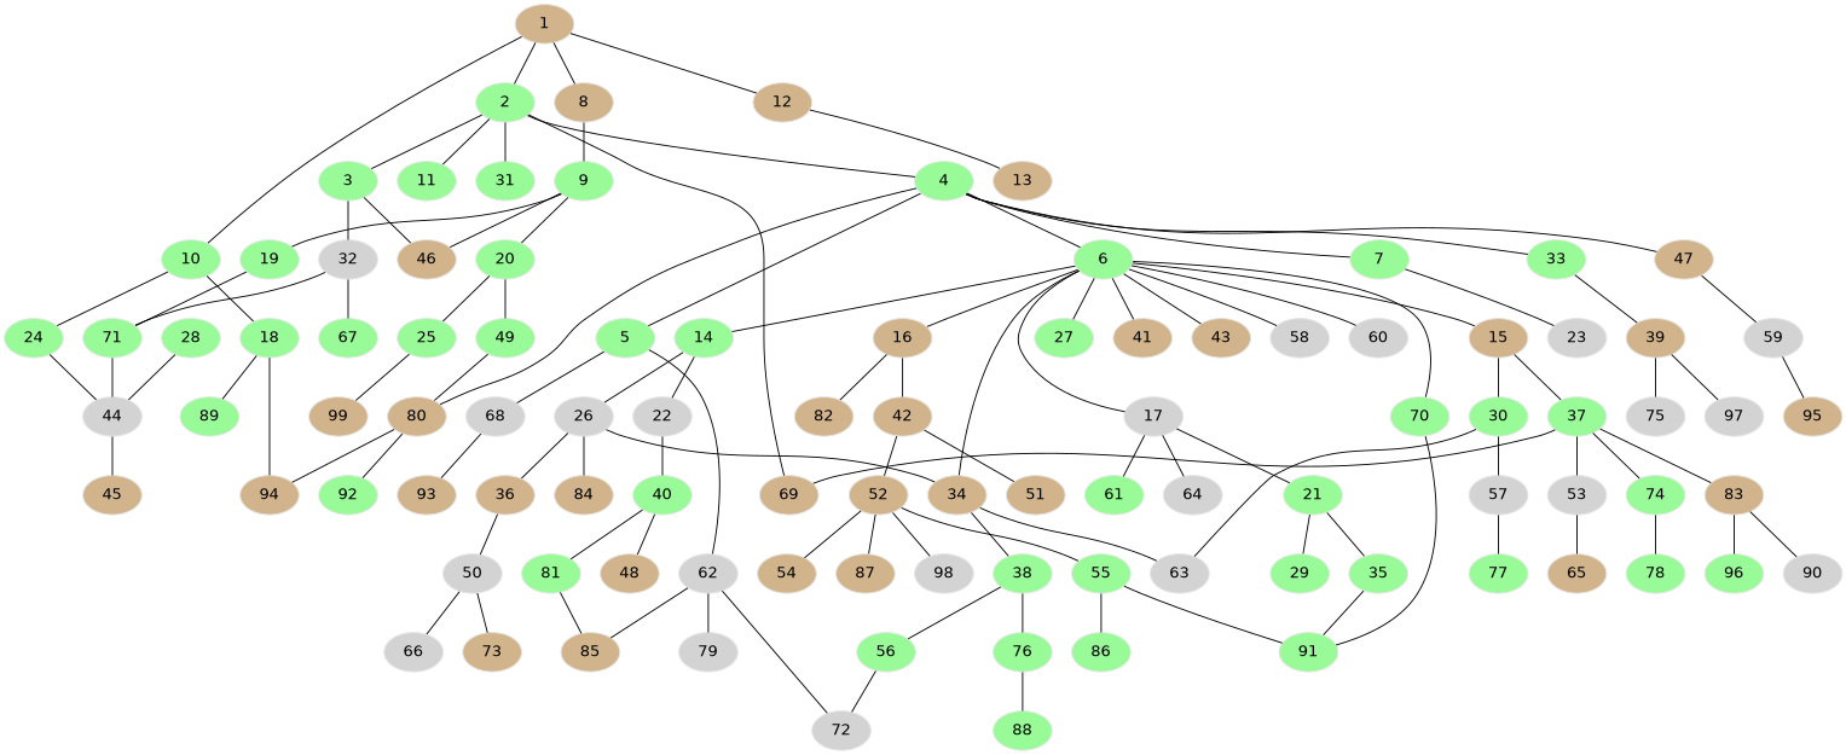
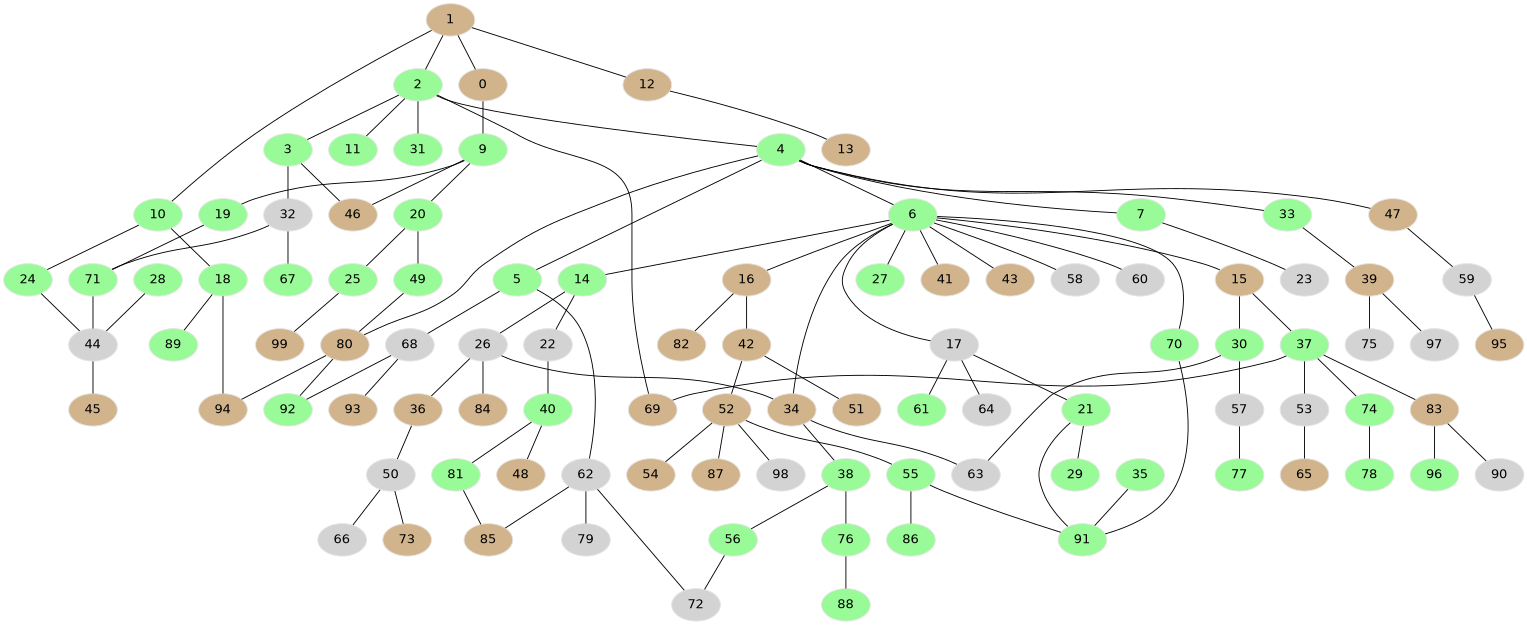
  graph {
    fontname="DejaVu Sans"
    node [color=gray90 fillcolor=palegreen fontname="DejaVu Sans" style=filled]
    edge [fontname="DejaVu Sans"]
    1 [fillcolor=tan]
    2
-   8 [fillcolor=tan]
+   8 [fillcolor=tan label=0]
    10
    12 [fillcolor=tan]
    3
    4
    11
    31
    69 [fillcolor=tan]
    9
    18
    24
    13 [fillcolor=tan]
    32 [fillcolor=lightgrey]
    46 [fillcolor=tan]
    5
    6
    7
    33
    47 [fillcolor=tan]
    80 [fillcolor=tan]
    19
    20
    71
    67
    62 [fillcolor=lightgrey]
    68 [fillcolor=lightgrey]
    14
    15 [fillcolor=tan]
    16 [fillcolor=tan]
    17 [fillcolor=lightgrey]
    27
    34 [fillcolor=tan]
    41 [fillcolor=tan]
    43 [fillcolor=tan]
    58 [fillcolor=lightgrey]
    60 [fillcolor=lightgrey]
    70
    23 [fillcolor=lightgrey]
    39 [fillcolor=tan]
    59 [fillcolor=lightgrey]
    94 [fillcolor=tan]
    92
    72 [fillcolor=lightgrey]
    79 [fillcolor=lightgrey]
    85 [fillcolor=tan]
    93 [fillcolor=tan]
    22 [fillcolor=lightgrey]
    26 [fillcolor=lightgrey]
    30
    37
    42 [fillcolor=tan]
    82 [fillcolor=tan]
    21
    61
    64 [fillcolor=lightgrey]
    63 [fillcolor=lightgrey]
    38
    91
    25
    49
    89
    44 [fillcolor=lightgrey]
    28
    40
    36 [fillcolor=tan]
    84 [fillcolor=tan]
    57 [fillcolor=lightgrey]
    53 [fillcolor=lightgrey]
    74
    83 [fillcolor=tan]
    51 [fillcolor=tan]
    52 [fillcolor=tan]
    29
    35
    45 [fillcolor=tan]
    99 [fillcolor=tan]
    48 [fillcolor=tan]
    81
    50 [fillcolor=lightgrey]
    77
    75 [fillcolor=lightgrey]
    97 [fillcolor=lightgrey]
    56
    76
    66 [fillcolor=lightgrey]
    73 [fillcolor=tan]
    65 [fillcolor=tan]
    78
    90 [fillcolor=lightgrey]
    96
    88
    54 [fillcolor=tan]
    55
    87 [fillcolor=tan]
    98 [fillcolor=lightgrey]
    95 [fillcolor=tan]
    86
    1 -- 2
    1 -- 8
    1 -- 10
    1 -- 12
    2 -- 3
    2 -- 4
    2 -- 11
    2 -- 31
    2 -- 69
    8 -- 9
    10 -- 18
    10 -- 24
    12 -- 13
    3 -- 32
    3 -- 46
    4 -- 5
    4 -- 6
    4 -- 7
    4 -- 33
    4 -- 47
    4 -- 80
    9 -- 46
    9 -- 19
    9 -- 20
    18 -- 94
    18 -- 89
    24 -- 44
    32 -- 71
    32 -- 67
    5 -- 62
    5 -- 68
    6 -- 14
    6 -- 15
    6 -- 16
    6 -- 17
    6 -- 27
    6 -- 34
    6 -- 41
    6 -- 43
    6 -- 58
    6 -- 60
    6 -- 70
    7 -- 23
    33 -- 39
    47 -- 59
    80 -- 94
    80 -- 92
    19 -- 71
    20 -- 25
    20 -- 49
    71 -- 44
    62 -- 72
    62 -- 79
    62 -- 85
+   68 -- 92
    68 -- 93
    14 -- 22
    14 -- 26
    15 -- 30
    15 -- 37
    16 -- 42
    16 -- 82
    17 -- 21
    17 -- 61
    17 -- 64
    34 -- 63
    34 -- 38
    70 -- 91
    39 -- 75
    39 -- 97
    59 -- 95
    22 -- 40
    26 -- 34
    26 -- 36
    26 -- 84
    30 -- 63
    30 -- 57
    37 -- 69
    37 -- 53
    37 -- 74
    37 -- 83
    42 -- 51
    42 -- 52
    21 -- 29
-   21 -- 35
+   21 -- 91
    38 -- 56
    38 -- 76
    25 -- 99
    49 -- 80
    44 -- 45
    28 -- 44
    40 -- 48
    40 -- 81
    36 -- 50
    57 -- 77
    53 -- 65
    74 -- 78
    83 -- 90
    83 -- 96
    52 -- 54
    52 -- 55
    52 -- 87
    52 -- 98
    35 -- 91
    81 -- 85
    50 -- 66
    50 -- 73
    56 -- 72
    76 -- 88
    55 -- 91
    55 -- 86
  }
